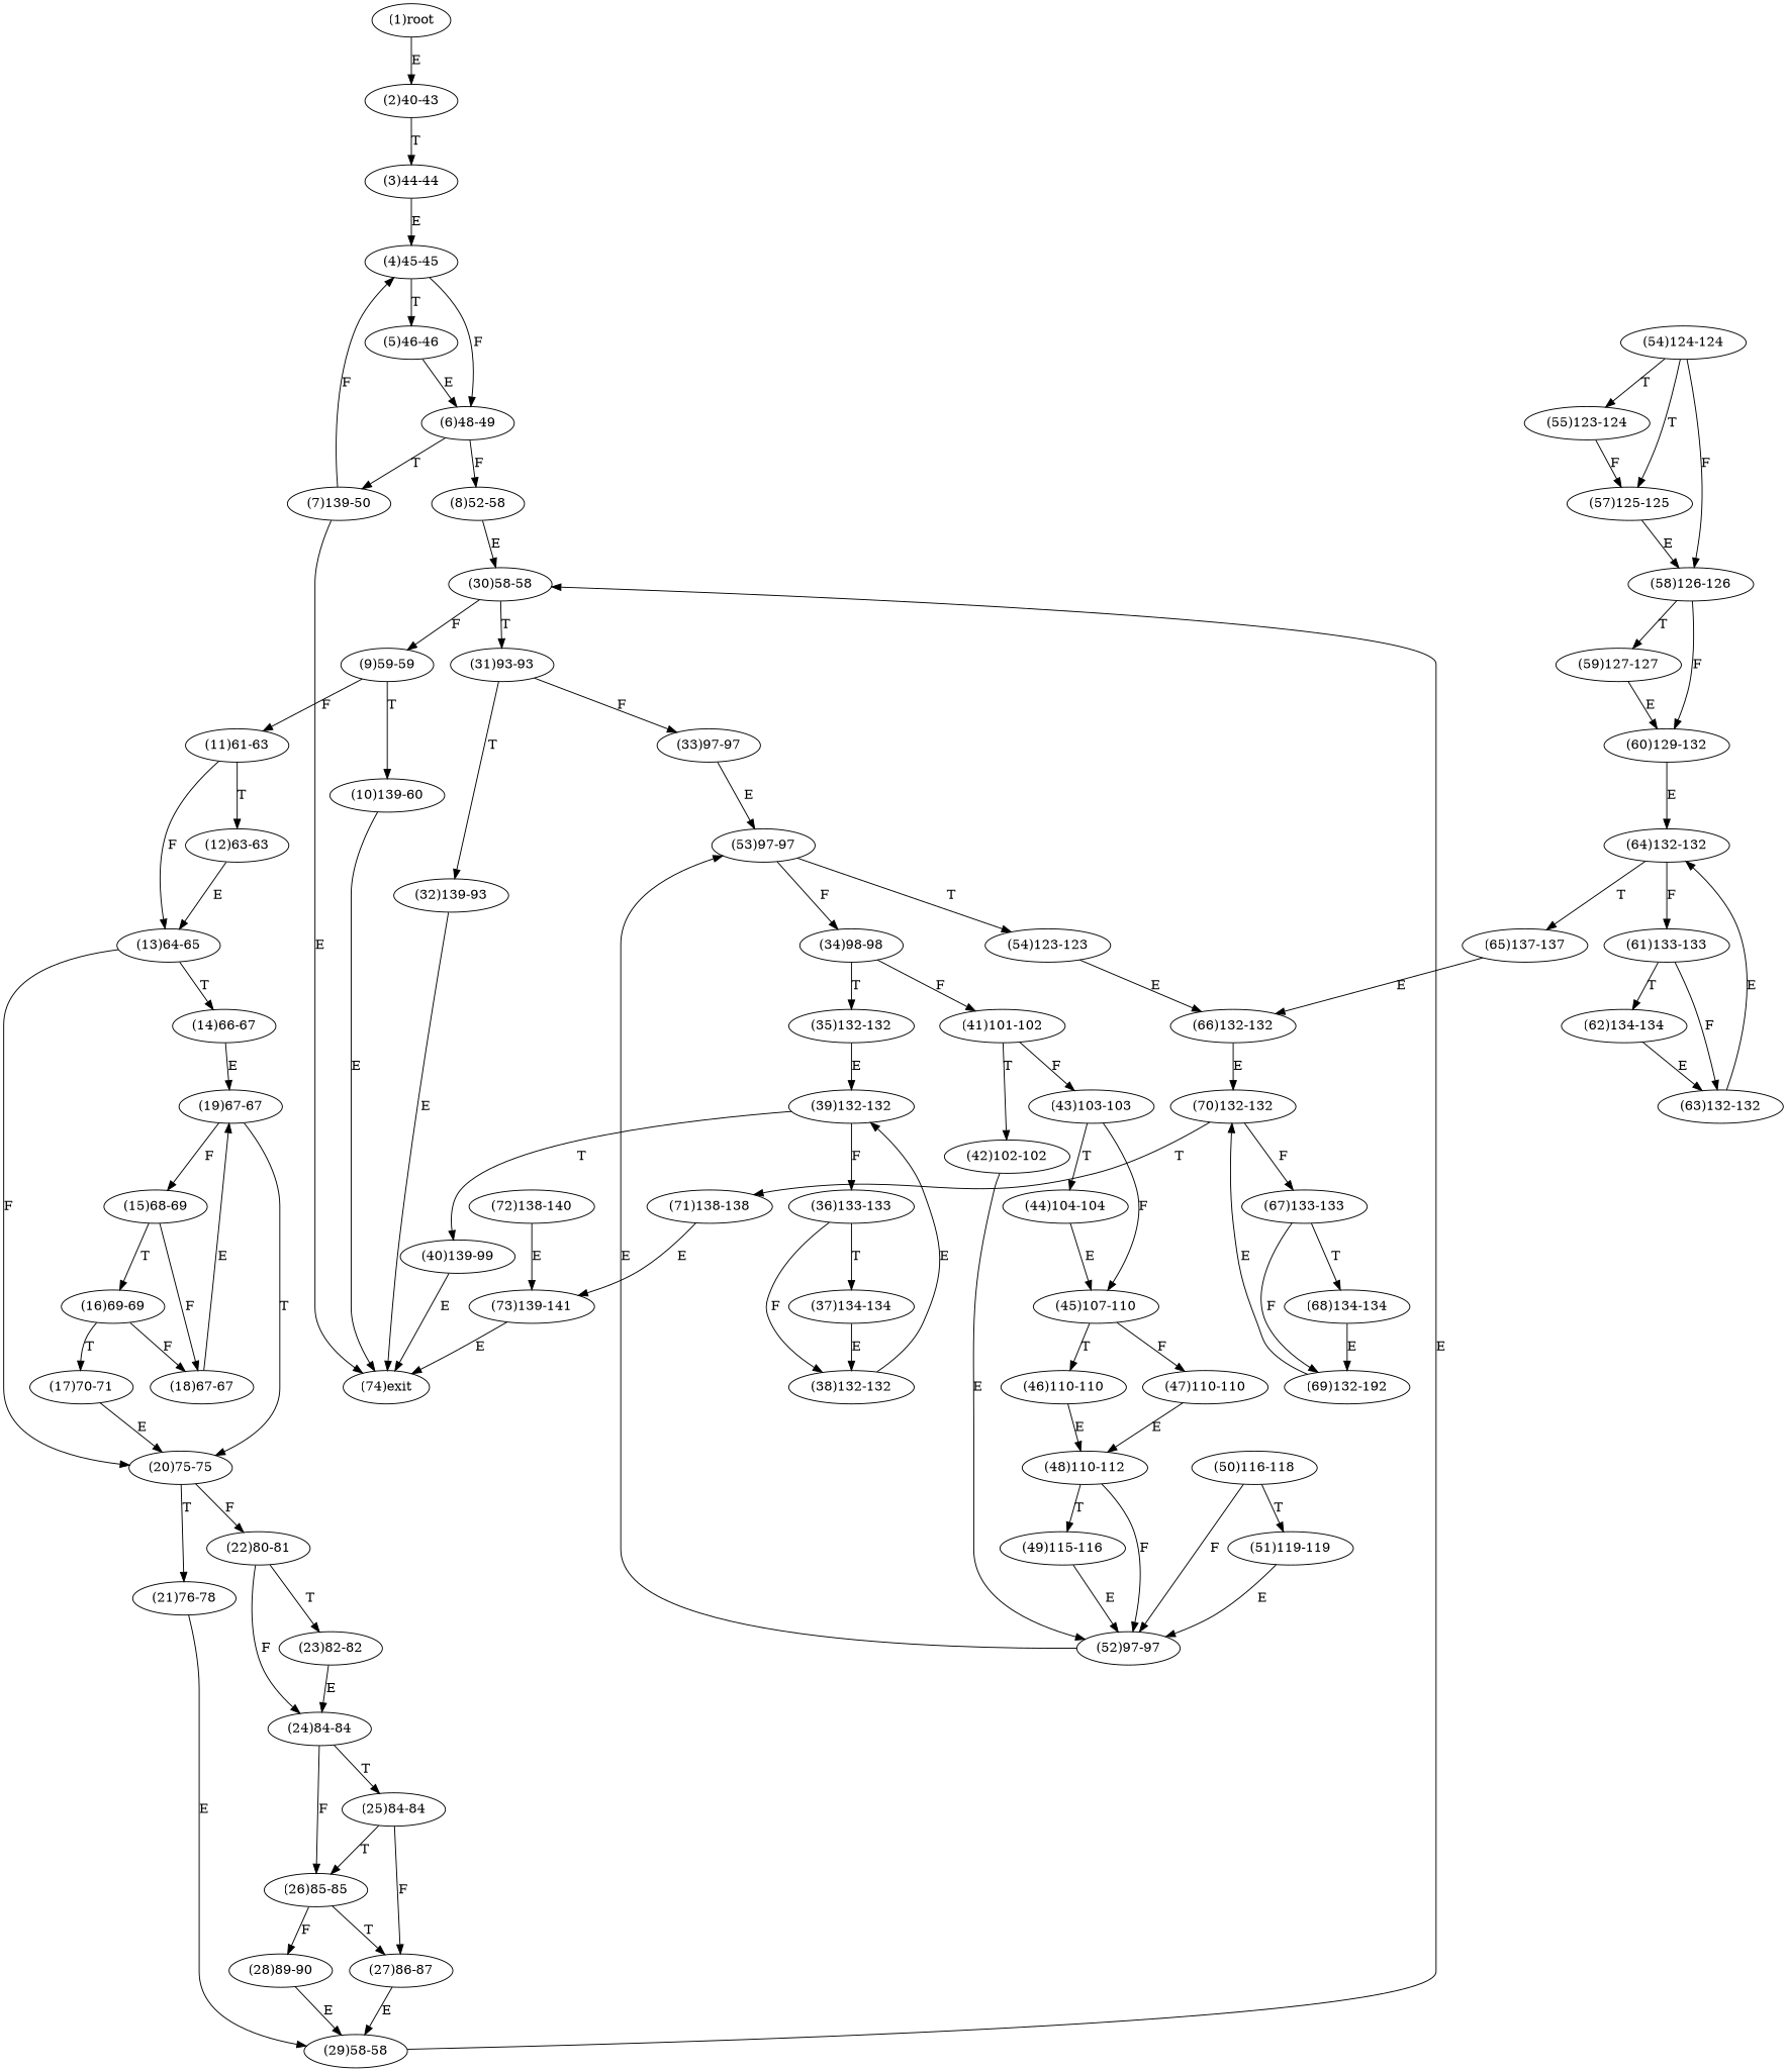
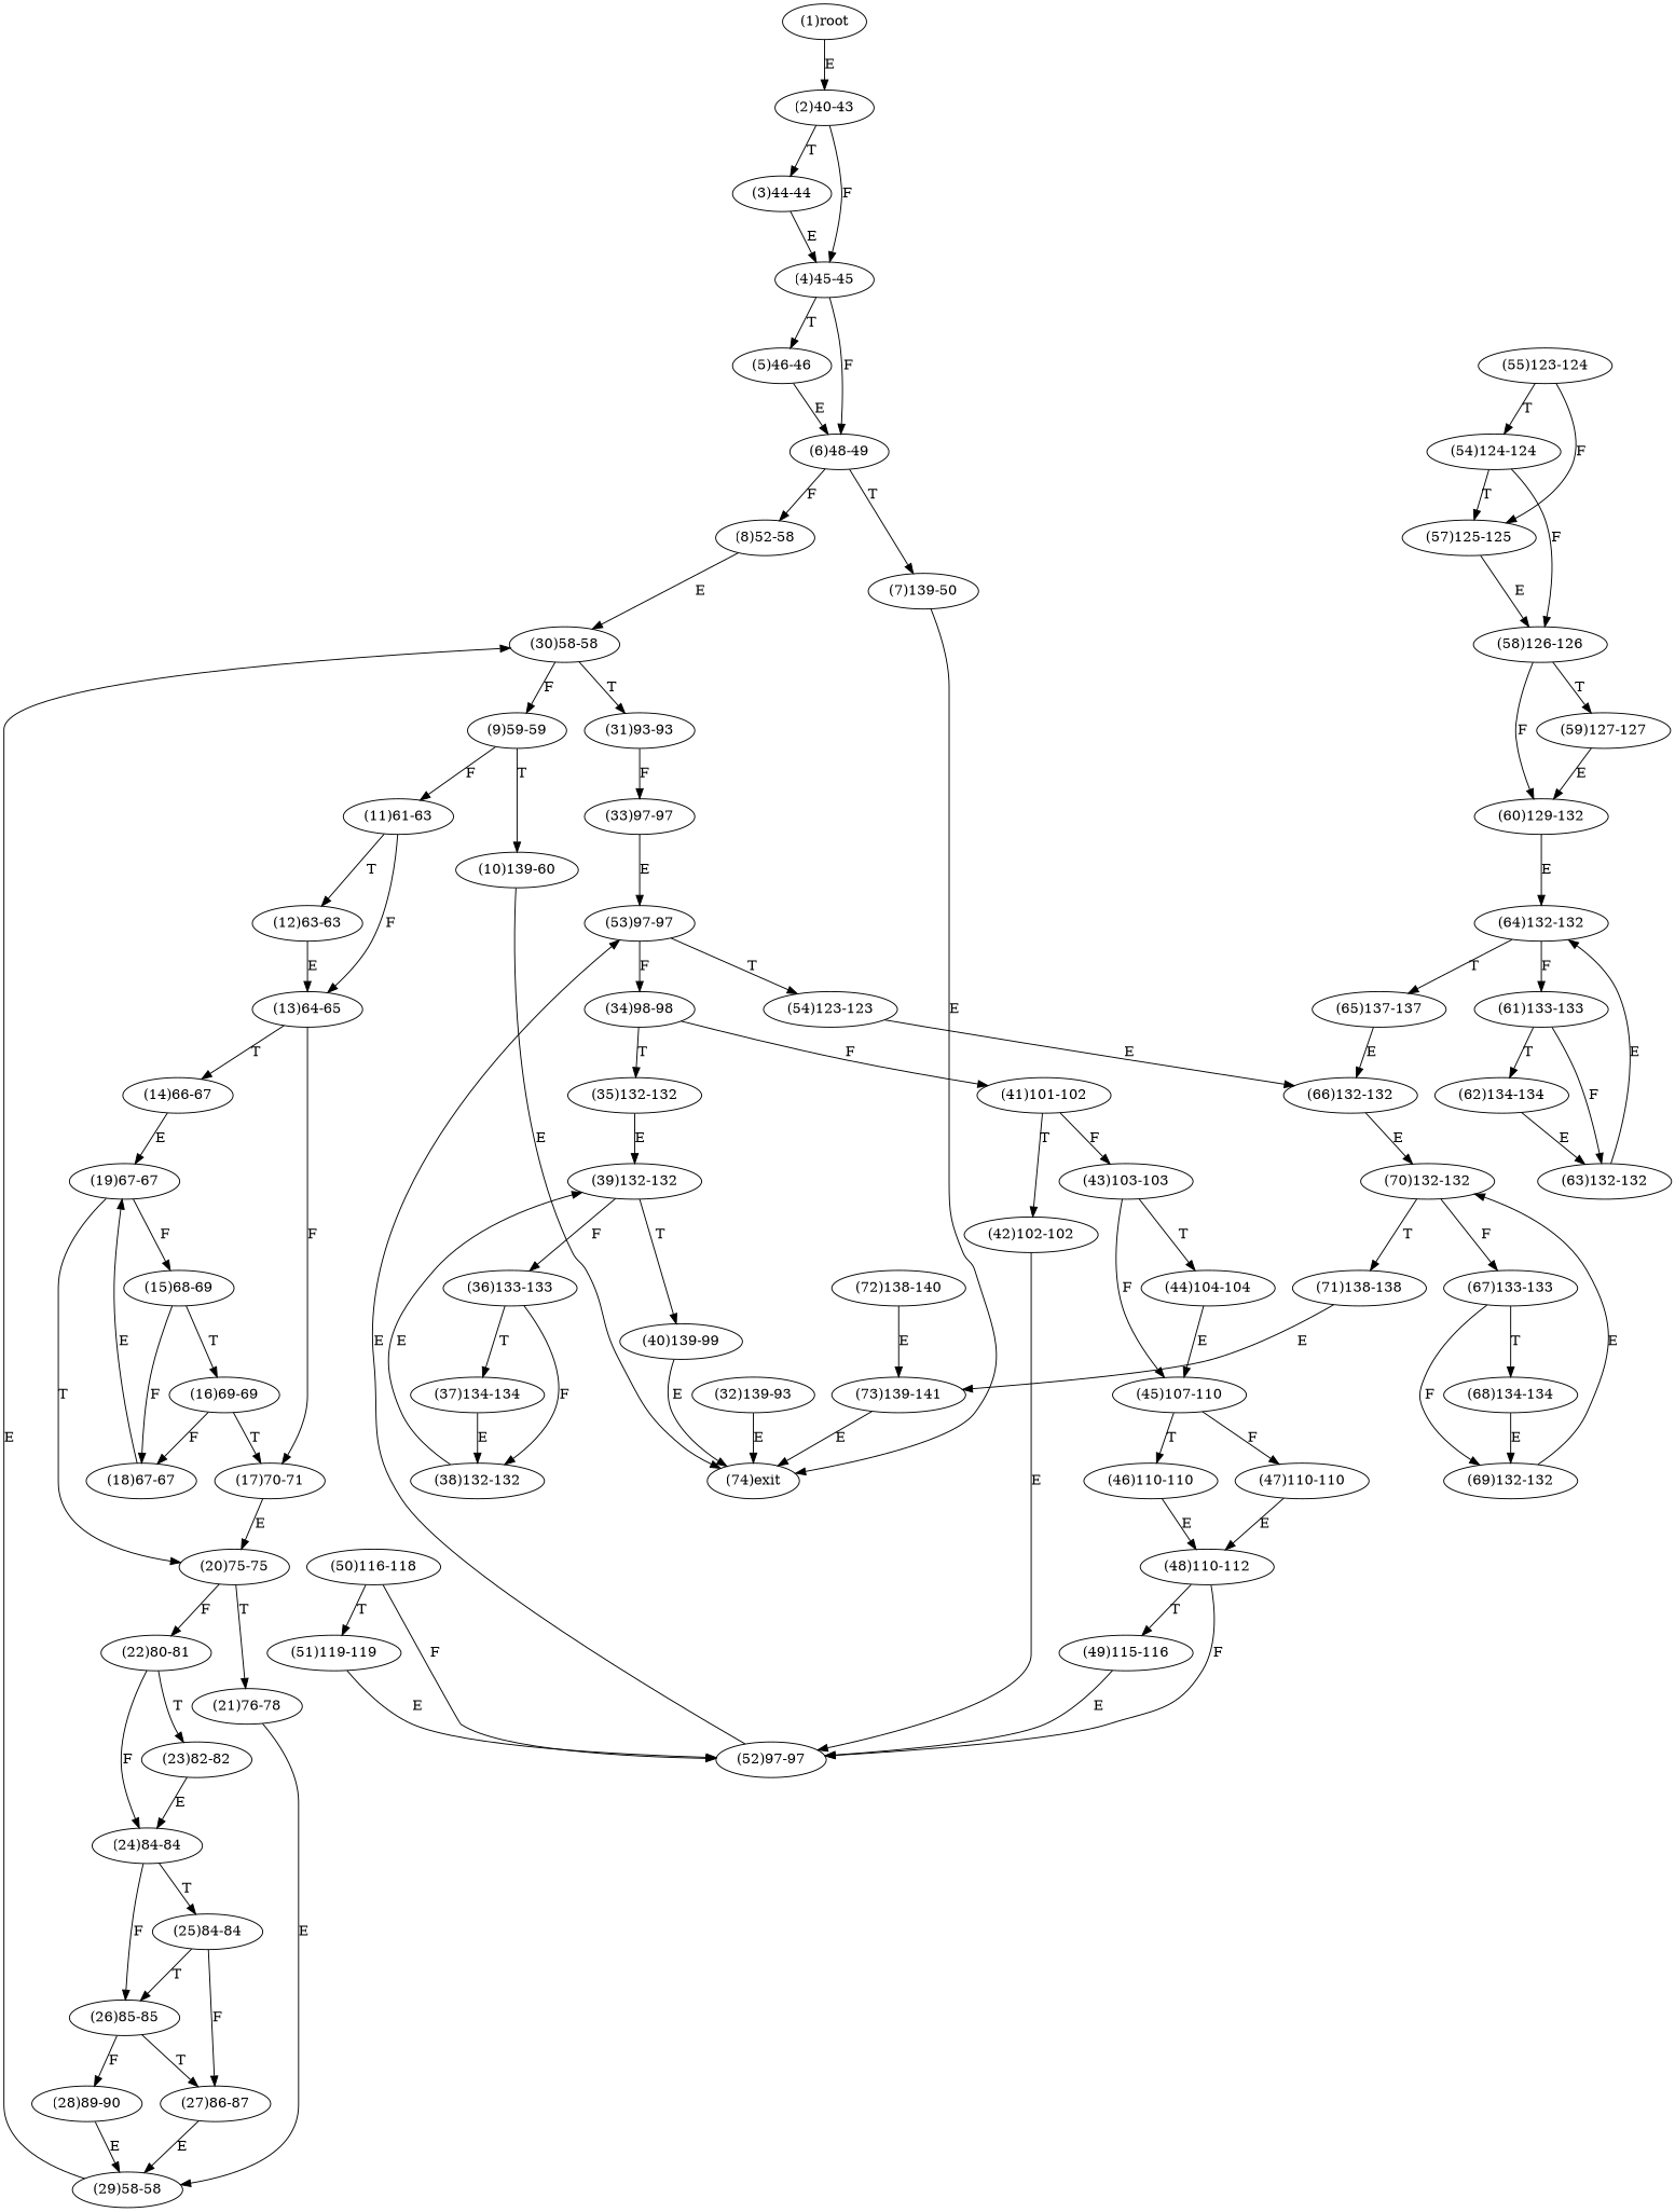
  digraph {
    n1 [label="(1)root"]
    n2 [label="(2)40-43"]
    n3 [label="(3)44-44"]
    n4 [label="(4)45-45"]
    n5 [label="(5)46-46"]
    n6 [label="(6)48-49"]
    n7 [label="(7)139-50"]
    n8 [label="(8)52-58"]
    n9 [label="(74)exit"]
    n10 [label="(30)58-58"]
    n11 [label="(9)59-59"]
    n12 [label="(31)93-93"]
    n13 [label="(10)139-60"]
    n14 [label="(11)61-63"]
    n15 [label="(12)63-63"]
    n16 [label="(13)64-65"]
    n17 [label="(14)66-67"]
    n18 [label="(20)75-75"]
    n19 [label="(19)67-67"]
    n20 [label="(21)76-78"]
    n21 [label="(22)80-81"]
    n22 [label="(15)68-69"]
    n23 [label="(16)69-69"]
    n24 [label="(18)67-67"]
    n25 [label="(17)70-71"]
    n26 [label="(29)58-58"]
    n27 [label="(23)82-82"]
    n28 [label="(24)84-84"]
    n29 [label="(25)84-84"]
    n30 [label="(26)85-85"]
    n31 [label="(27)86-87"]
    n32 [label="(28)89-90"]
    n33 [label="(32)139-93"]
    n34 [label="(33)97-97"]
    n35 [label="(53)97-97"]
    n36 [label="(34)98-98"]
    n37 [label="(35)132-132"]
    n38 [label="(41)101-102"]
    n39 [label="(39)132-132"]
    n40 [label="(42)102-102"]
    n41 [label="(43)103-103"]
    n42 [label="(36)133-133"]
    n43 [label="(40)139-99"]
    n44 [label="(54)123-123"]
    n45 [label="(38)132-132"]
    n46 [label="(37)134-134"]
    n47 [label="(52)97-97"]
    n48 [label="(44)104-104"]
    n49 [label="(45)107-110"]
    n50 [label="(46)110-110"]
    n51 [label="(47)110-110"]
    n52 [label="(48)110-112"]
    n53 [label="(49)115-116"]
    n54 [label="(51)119-119"]
    n55 [label="(50)116-118"]
    n56 [label="(55)123-124"]
    n57 [label="(57)125-125"]
    n58 [label="(54)124-124"]
    n59 [label="(58)126-126"]
    n60 [label="(66)132-132"]
    n61 [label="(70)132-132"]
    n62 [label="(59)127-127"]
    n63 [label="(60)129-132"]
    n64 [label="(64)132-132"]
    n65 [label="(63)132-132"]
    n66 [label="(61)133-133"]
    n67 [label="(65)137-137"]
    n68 [label="(62)134-134"]
    n69 [label="(68)134-134"]
-   n70 [label="(69)132-192"]
+   n70 [label="(69)132-132"]
    n71 [label="(71)138-138"]
    n72 [label="(67)133-133"]
    n73 [label="(73)139-141"]
    n74 [label="(72)138-140"]
    n1 -> n2 [label=E]
    n2 -> n3 [label=T]
-   n7 -> n4 [label=F]
+   n2 -> n4 [label=F]
    n3 -> n4 [label=E]
    n4 -> n5 [label=T]
    n4 -> n6 [label=F]
    n5 -> n6 [label=E]
    n6 -> n7 [label=T]
    n6 -> n8 [label=F]
    n7 -> n9 [label=E]
    n8 -> n10 [label=E]
    n10 -> n11 [label=F]
    n10 -> n12 [label=T]
    n11 -> n13 [label=T]
    n11 -> n14 [label=F]
-   n12 -> n33 [label=T]
    n12 -> n34 [label=F]
    n13 -> n9 [label=E]
    n14 -> n15 [label=T]
    n14 -> n16 [label=F]
    n15 -> n16 [label=E]
    n16 -> n17 [label=T]
-   n16 -> n18 [label=F]
+   n16 -> n25 [label=F]
    n17 -> n19 [label=E]
    n18 -> n20 [label=T]
    n18 -> n21 [label=F]
    n19 -> n18 [label=T]
    n19 -> n22 [label=F]
    n20 -> n26 [label=E]
    n21 -> n27 [label=T]
    n21 -> n28 [label=F]
    n22 -> n23 [label=T]
    n22 -> n24 [label=F]
    n23 -> n24 [label=F]
    n23 -> n25 [label=T]
    n24 -> n19 [label=E]
    n25 -> n18 [label=E]
    n26 -> n10 [label=E]
    n27 -> n28 [label=E]
    n28 -> n29 [label=T]
    n28 -> n30 [label=F]
    n29 -> n30 [label=T]
    n29 -> n31 [label=F]
    n30 -> n31 [label=T]
    n30 -> n32 [label=F]
    n31 -> n26 [label=E]
    n32 -> n26 [label=E]
    n33 -> n9 [label=E]
    n34 -> n35 [label=E]
    n35 -> n36 [label=F]
    n35 -> n44 [label=T]
    n36 -> n37 [label=T]
    n36 -> n38 [label=F]
    n37 -> n39 [label=E]
    n38 -> n40 [label=T]
    n38 -> n41 [label=F]
    n39 -> n42 [label=F]
    n39 -> n43 [label=T]
    n40 -> n47 [label=E]
    n41 -> n48 [label=T]
    n41 -> n49 [label=F]
    n42 -> n45 [label=F]
    n42 -> n46 [label=T]
    n43 -> n9 [label=E]
    n44 -> n60 [label=E]
    n45 -> n39 [label=E]
    n46 -> n45 [label=E]
    n47 -> n35 [label=E]
    n48 -> n49 [label=E]
    n49 -> n50 [label=T]
    n49 -> n51 [label=F]
    n50 -> n52 [label=E]
    n51 -> n52 [label=E]
    n52 -> n47 [label=F]
    n52 -> n53 [label=T]
    n53 -> n47 [label=E]
    n54 -> n47 [label=E]
    n55 -> n47 [label=F]
    n55 -> n54 [label=T]
    n56 -> n57 [label=F]
-   n58 -> n56 [label=T]
+   n56 -> n58 [label=T]
    n57 -> n59 [label=E]
    n58 -> n57 [label=T]
    n58 -> n59 [label=F]
    n59 -> n62 [label=T]
    n59 -> n63 [label=F]
    n60 -> n61 [label=E]
    n61 -> n71 [label=T]
    n61 -> n72 [label=F]
    n62 -> n63 [label=E]
    n63 -> n64 [label=E]
    n64 -> n66 [label=F]
    n64 -> n67 [label=T]
    n65 -> n64 [label=E]
    n66 -> n65 [label=F]
    n66 -> n68 [label=T]
    n67 -> n60 [label=E]
    n68 -> n65 [label=E]
    n69 -> n70 [label=E]
    n70 -> n61 [label=E]
    n71 -> n73 [label=E]
    n72 -> n69 [label=T]
    n72 -> n70 [label=F]
    n73 -> n9 [label=E]
    n74 -> n73 [label=E]
  }
